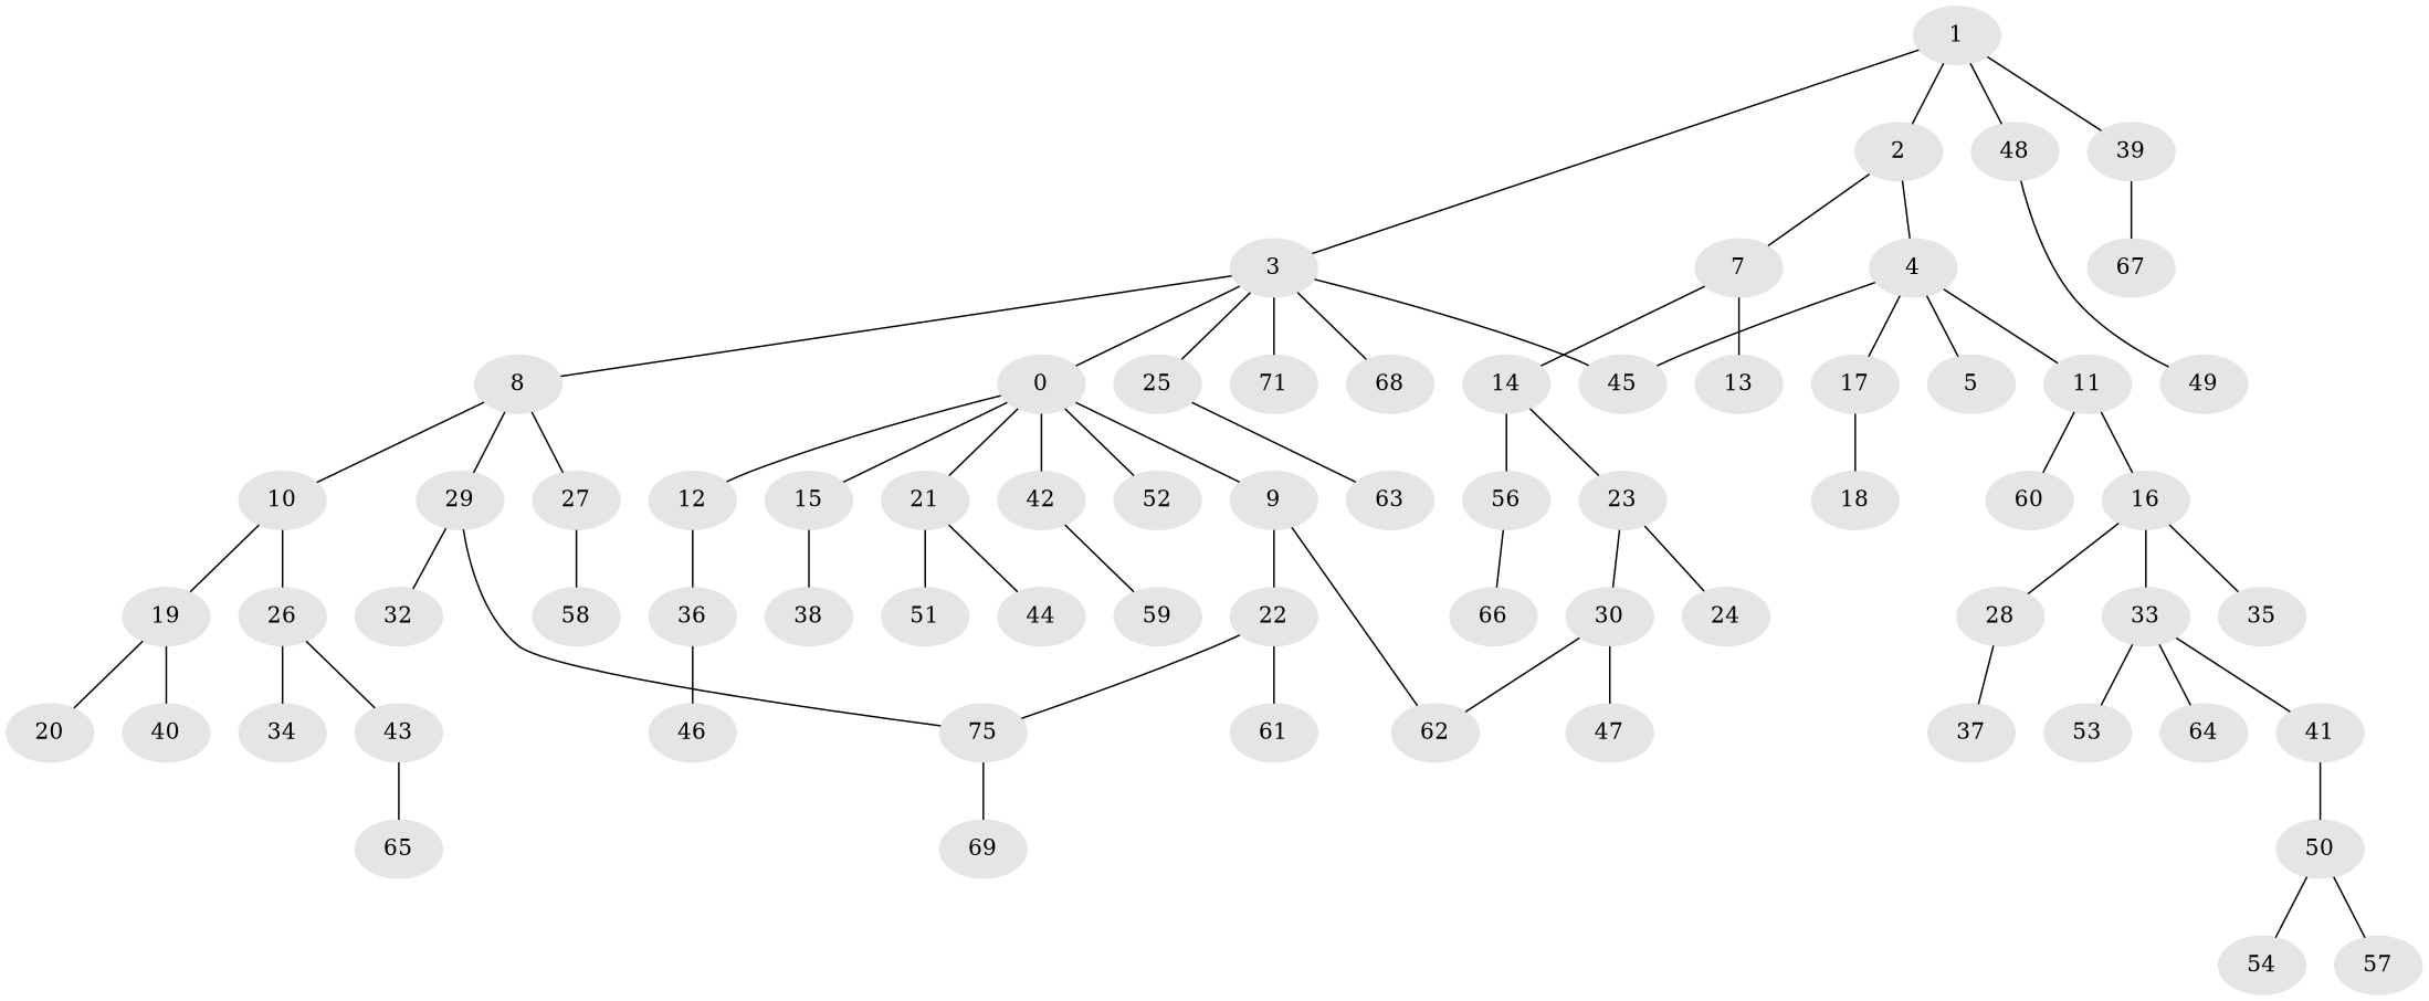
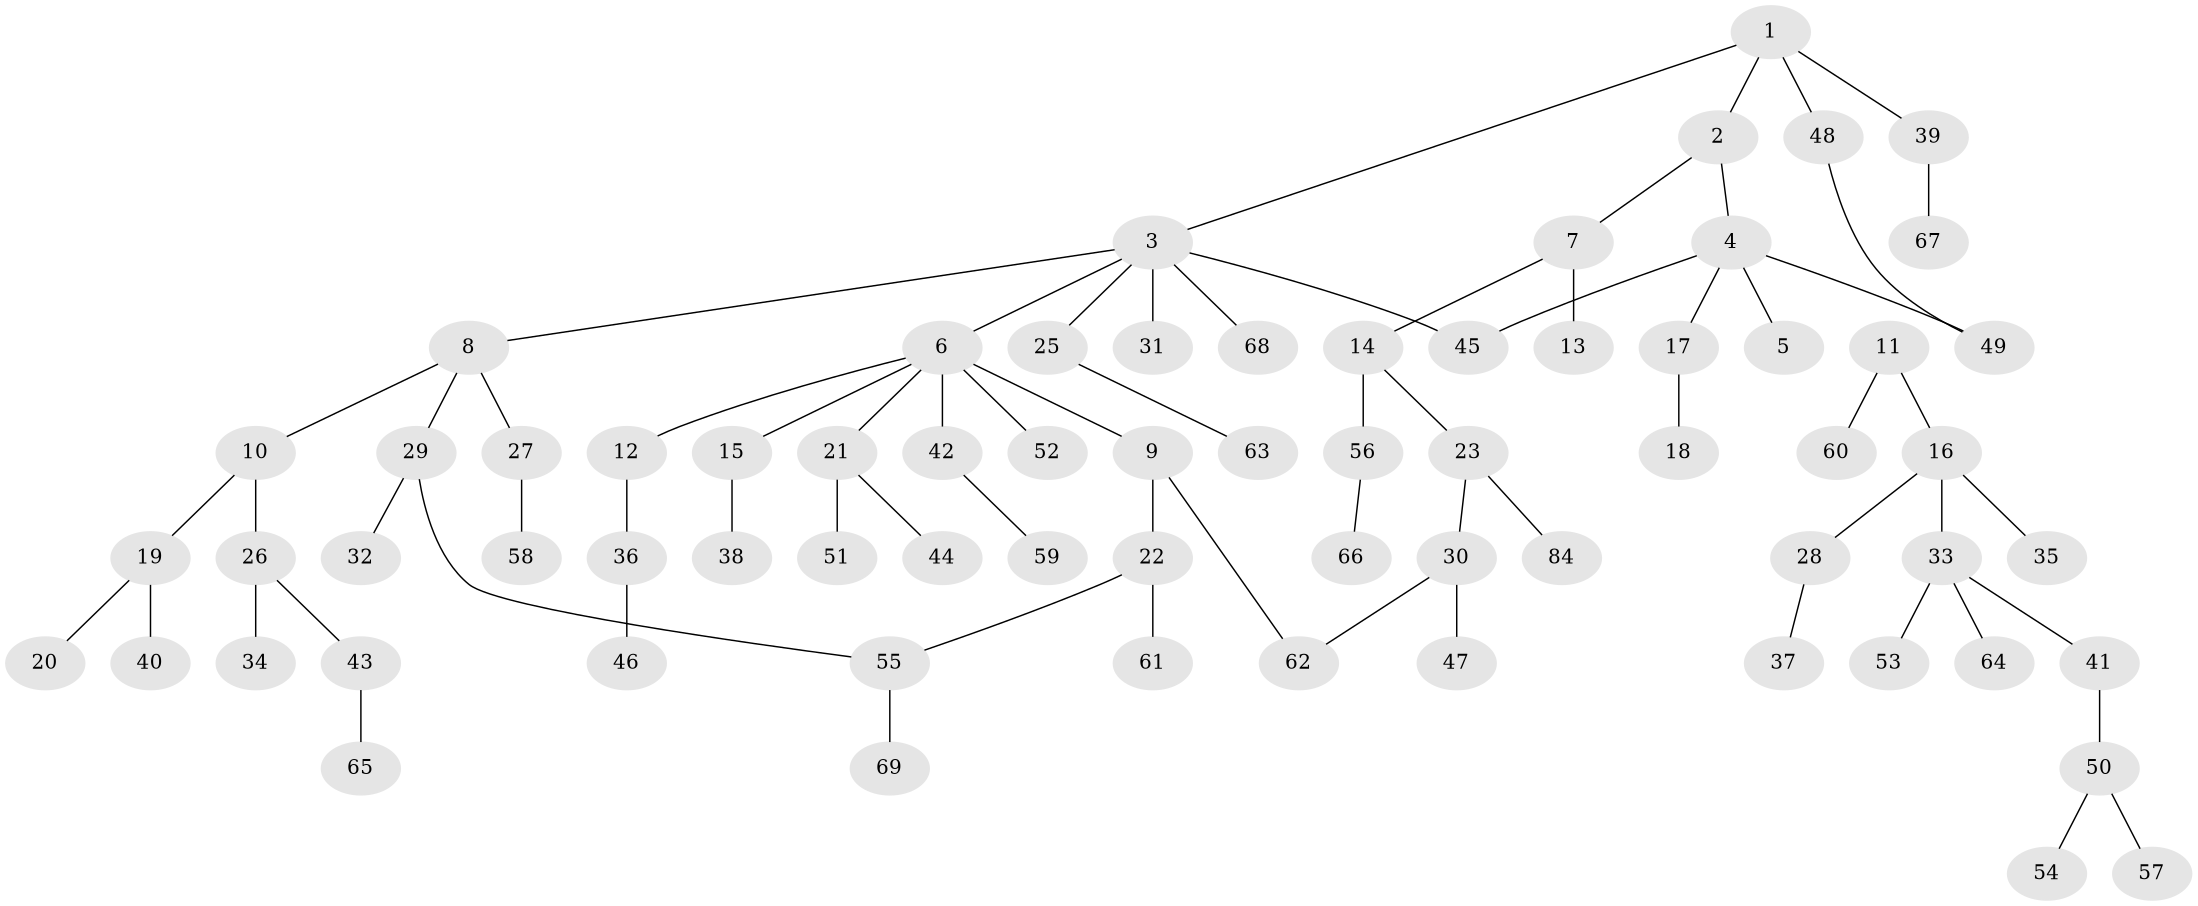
  graph {
    node [color=gray90 style=filled]
    1
    2
    3
    39
    48
    4
    7
-   6 [label=0]
+   6
    8
    25
-   31 [label=71]
+   31
    45
    68
    67
    49
    5
    11
    17
    13
    14
    9
    12
    15
    21
    42
    52
    10
    27
    29
    63
    16
    60
    18
    22
    62
    36
    38
    44
    51
    59
    23
    56
    19
    26
    58
-   55 [label=75]
+   55
    32
    61
    20
    40
    34
    43
    28
    33
    35
    46
-   24
+   24 [label=84]
    30
    66
    37
    41
    53
    64
    69
    47
    65
    50
    54
    57
    1 -- 2
    1 -- 3
    1 -- 39
    1 -- 48
    2 -- 4
    2 -- 7
    3 -- 6
    3 -- 8
    3 -- 25
    3 -- 31
    3 -- 45
    3 -- 68
    39 -- 67
    48 -- 49
    4 -- 45
    4 -- 5
-   4 -- 11
+   4 -- 49
    4 -- 17
    7 -- 13
    7 -- 14
    6 -- 9
    6 -- 12
    6 -- 15
    6 -- 21
    6 -- 42
    6 -- 52
    8 -- 10
    8 -- 27
    8 -- 29
    25 -- 63
    11 -- 16
    11 -- 60
    17 -- 18
    14 -- 23
    14 -- 56
    9 -- 22
    9 -- 62
    12 -- 36
    15 -- 38
    21 -- 44
    21 -- 51
    42 -- 59
    10 -- 19
    10 -- 26
    27 -- 58
    29 -- 55
    29 -- 32
    16 -- 28
    16 -- 33
    16 -- 35
    22 -- 55
    22 -- 61
    36 -- 46
    23 -- 24
    23 -- 30
    56 -- 66
    19 -- 20
    19 -- 40
    26 -- 34
    26 -- 43
    55 -- 69
    43 -- 65
    28 -- 37
    33 -- 41
    33 -- 53
    33 -- 64
    30 -- 62
    30 -- 47
    41 -- 50
    50 -- 54
    50 -- 57
  }
